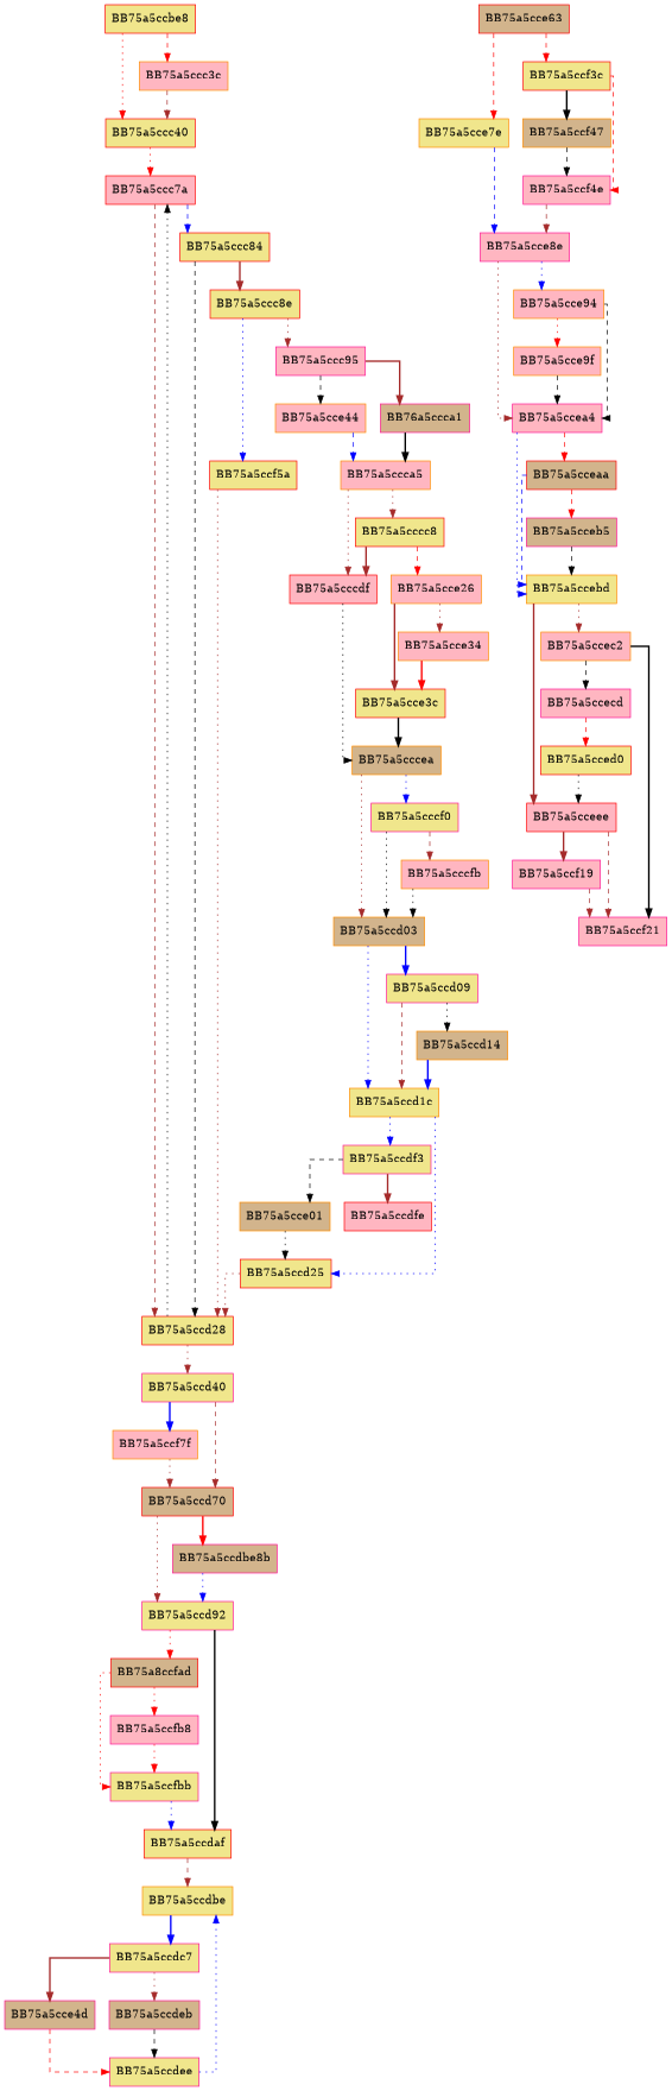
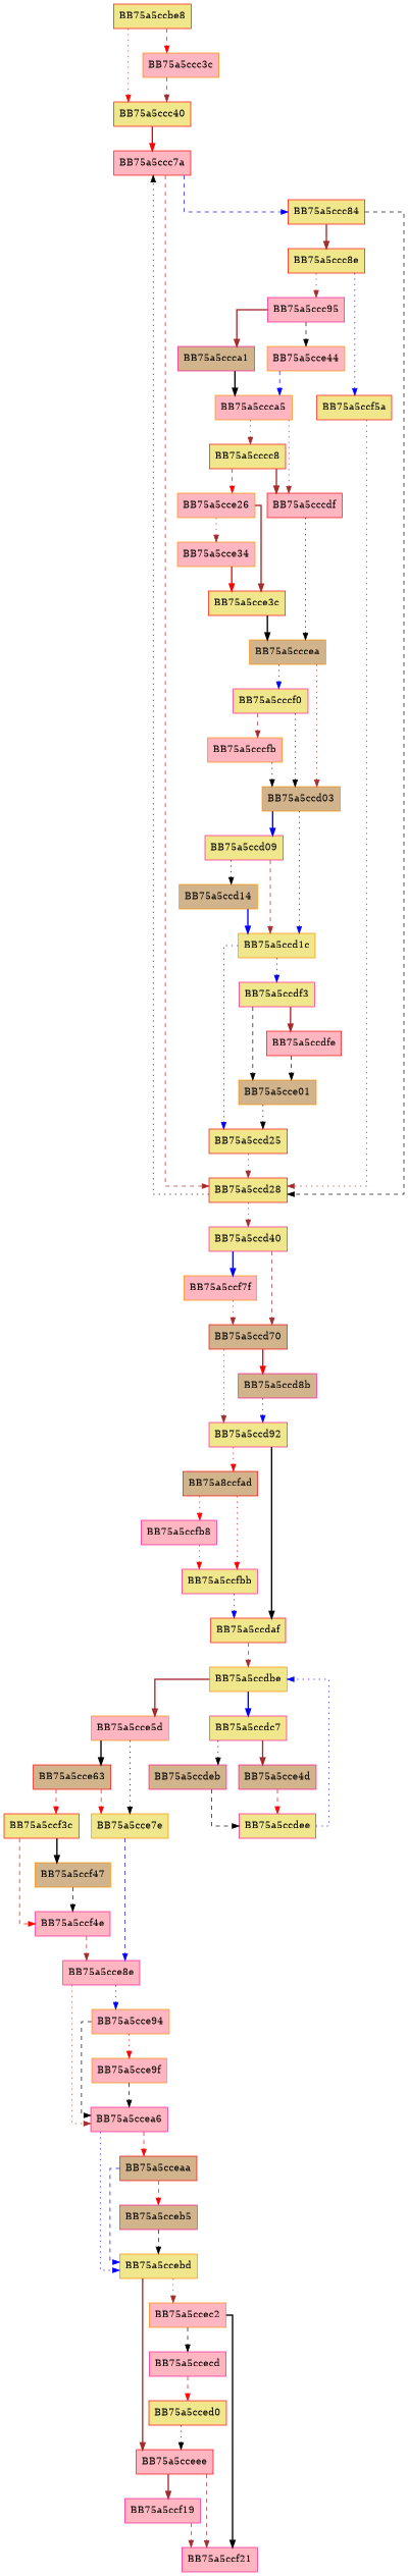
  digraph {
    splines=ortho
    node [color=deeppink fillcolor=khaki shape=box style=filled]
    edge [color=brown style=dotted]
    BB75a5ccbe8 [color=red]
    BB75a5ccc40 [color=red]
    BB75a5ccc3c [color=darkorange fillcolor=lightpink]
    BB75a5ccc7a [color=red fillcolor=lightpink]
    BB75a5ccd28 [color=red]
    BB75a5ccc84 [color=red]
    BB75a5ccd40
    BB75a5ccc8e [color=red]
    BB75a5ccf7f [color=darkorange fillcolor=lightpink]
    BB75a5ccd70 [color=red fillcolor=tan]
    BB75a5ccf5a [color=red]
    n12 [fillcolor=lightpink label=BB75a5ccc95]
    BB75a5cce44 [color=darkorange fillcolor=lightpink]
-   BB75a5ccca1 [fillcolor=tan label=BB76a5ccca1]
+   BB75a5ccca1 [fillcolor=tan]
    BB75a5ccca5 [color=darkorange fillcolor=lightpink]
    BB75a5cccdf [color=red fillcolor=lightpink]
    BB75a5cccc8 [color=red]
    BB75a5cccea [color=darkorange fillcolor=tan]
    BB75a5cce26 [color=darkorange fillcolor=lightpink]
    BB75a5ccd03 [color=darkorange fillcolor=tan]
    BB75a5cccf0
    BB75a5cce3c [color=red]
    BB75a5cce34 [color=darkorange fillcolor=lightpink]
    BB75a5ccd1c [color=darkorange]
    BB75a5ccd09
    BB75a5cccfb [color=darkorange fillcolor=lightpink]
    BB75a5ccdf3
    BB75a5ccd25 [color=red]
    BB75a5ccd14 [color=darkorange fillcolor=tan]
    BB75a5cce01 [color=darkorange fillcolor=tan]
    BB75a5ccdfe [color=red fillcolor=lightpink]
    BB75a5ccd92
-   BB75a5ccd8b [fillcolor=tan label=BB75a5ccdbe8b]
+   BB75a5ccd8b [fillcolor=tan]
    n34 [color=red fillcolor=tan label=BB75a8ccfad]
    BB75a5ccdaf [color=red]
    BB75a5ccfbb
    BB75a5ccfb8 [fillcolor=lightpink]
    BB75a5ccdbe [color=darkorange]
+   BB75a5cce5d [color=darkorange fillcolor=lightpink]
    BB75a5ccdc7
    BB75a5cce7e [color=darkorange]
    BB75a5cce63 [color=red fillcolor=tan]
    BB75a5cce4d [fillcolor=tan]
    BB75a5ccdeb [fillcolor=tan]
    BB75a5cce8e [fillcolor=lightpink]
    BB75a5ccf3c [color=red]
    BB75a5ccdee
-   BB75a5ccea4 [fillcolor=lightpink]
+   BB75a5ccea4 [fillcolor=lightpink label=BB75a5ccea6]
    BB75a5cce94 [color=darkorange fillcolor=lightpink]
    BB75a5ccf4e [fillcolor=lightpink]
    BB75a5ccf47 [color=darkorange fillcolor=tan]
    BB75a5ccebd [color=darkorange]
    BB75a5cceaa [color=red fillcolor=tan]
    BB75a5cce9f [color=darkorange fillcolor=lightpink]
    BB75a5cceee [color=red fillcolor=lightpink]
    BB75a5ccec2 [color=darkorange fillcolor=lightpink]
    BB75a5cceb5 [fillcolor=tan]
    BB75a5ccf21 [fillcolor=lightpink]
    BB75a5ccf19 [fillcolor=lightpink]
    BB75a5ccecd [fillcolor=lightpink]
    BB75a5cced0 [color=red]
    BB75a5ccbe8 -> BB75a5ccc40 [color=red]
    BB75a5ccbe8 -> BB75a5ccc3c [color=red style=dashed]
-   BB75a5ccc40 -> BB75a5ccc7a [color=red]
+   BB75a5ccc40 -> BB75a5ccc7a [color=red style=bold]
    BB75a5ccc3c -> BB75a5ccc40 [style=dashed]
    BB75a5ccc7a -> BB75a5ccd28 [style=dashed]
    BB75a5ccc7a -> BB75a5ccc84 [color=blue style=dashed]
    BB75a5ccd28 -> BB75a5ccc7a [color=black]
    BB75a5ccd28 -> BB75a5ccd40
    BB75a5ccc84 -> BB75a5ccd28 [color=black style=dashed]
    BB75a5ccc84 -> BB75a5ccc8e [style=bold]
    BB75a5ccd40 -> BB75a5ccf7f [color=blue style=bold]
    BB75a5ccd40 -> BB75a5ccd70 [style=dashed]
    BB75a5ccc8e -> BB75a5ccf5a [color=blue]
    BB75a5ccc8e -> n12
    BB75a5ccf7f -> BB75a5ccd70
    BB75a5ccd70 -> BB75a5ccd92
    BB75a5ccd70 -> BB75a5ccd8b [color=red style=bold]
    BB75a5ccf5a -> BB75a5ccd28
    n12 -> BB75a5cce44 [color=black style=dashed]
    n12 -> BB75a5ccca1 [style=bold]
    BB75a5cce44 -> BB75a5ccca5 [color=blue style=dashed]
    BB75a5ccca1 -> BB75a5ccca5 [color=black style=bold]
    BB75a5ccca5 -> BB75a5cccdf
    BB75a5ccca5 -> BB75a5cccc8
    BB75a5cccdf -> BB75a5cccea [color=black]
    BB75a5cccc8 -> BB75a5cccdf [style=bold]
    BB75a5cccc8 -> BB75a5cce26 [color=red style=dashed]
    BB75a5cccea -> BB75a5ccd03
    BB75a5cccea -> BB75a5cccf0 [color=blue]
    BB75a5cce26 -> BB75a5cce3c [style=bold]
    BB75a5cce26 -> BB75a5cce34
    BB75a5ccd03 -> BB75a5ccd1c [color=blue]
    BB75a5ccd03 -> BB75a5ccd09 [color=blue style=bold]
    BB75a5cccf0 -> BB75a5ccd03 [color=black]
    BB75a5cccf0 -> BB75a5cccfb [style=dashed]
    BB75a5cce3c -> BB75a5cccea [color=black style=bold]
    BB75a5cce34 -> BB75a5cce3c [color=red style=bold]
    BB75a5ccd1c -> BB75a5ccdf3 [color=blue]
    BB75a5ccd1c -> BB75a5ccd25 [color=blue]
    BB75a5ccd09 -> BB75a5ccd1c [style=dashed]
    BB75a5ccd09 -> BB75a5ccd14 [color=black]
    BB75a5cccfb -> BB75a5ccd03 [color=black]
    BB75a5ccdf3 -> BB75a5cce01 [color=black style=dashed]
    BB75a5ccdf3 -> BB75a5ccdfe [style=bold]
    BB75a5ccd25 -> BB75a5ccd28
    BB75a5ccd14 -> BB75a5ccd1c [color=blue style=bold]
    BB75a5cce01 -> BB75a5ccd25 [color=black]
+   BB75a5ccdfe -> BB75a5cce01 [color=black style=dashed]
    BB75a5ccd92 -> n34 [color=red]
    BB75a5ccd92 -> BB75a5ccdaf [color=black style=bold]
    BB75a5ccd8b -> BB75a5ccd92 [color=blue]
    n34 -> BB75a5ccfbb [color=red]
    n34 -> BB75a5ccfb8 [color=red]
    BB75a5ccdaf -> BB75a5ccdbe [style=dashed]
    BB75a5ccfbb -> BB75a5ccdaf [color=blue]
    BB75a5ccfb8 -> BB75a5ccfbb [color=red]
+   BB75a5ccdbe -> BB75a5cce5d [style=bold]
    BB75a5ccdbe -> BB75a5ccdc7 [color=blue style=bold]
+   BB75a5cce5d -> BB75a5cce7e [color=black]
+   BB75a5cce5d -> BB75a5cce63 [color=black style=bold]
    BB75a5ccdc7 -> BB75a5cce4d [style=bold]
-   BB75a5ccdc7 -> BB75a5ccdeb
+   BB75a5ccdc7 -> BB75a5ccdeb [color=black]
    BB75a5cce7e -> BB75a5cce8e [color=blue style=dashed]
    BB75a5cce63 -> BB75a5cce7e [color=red style=dashed]
    BB75a5cce63 -> BB75a5ccf3c [color=red style=dashed]
    BB75a5cce4d -> BB75a5ccdee [color=red style=dashed]
    BB75a5ccdeb -> BB75a5ccdee [color=black style=dashed]
    BB75a5cce8e -> BB75a5ccea4
    BB75a5cce8e -> BB75a5cce94 [color=blue]
    BB75a5ccf3c -> BB75a5ccf4e [color=red style=dashed]
    BB75a5ccf3c -> BB75a5ccf47 [color=black style=bold]
    BB75a5ccdee -> BB75a5ccdbe [color=blue]
    BB75a5ccea4 -> BB75a5ccebd [color=blue]
    BB75a5ccea4 -> BB75a5cceaa [color=red style=dashed]
    BB75a5cce94 -> BB75a5ccea4 [color=black style=dashed]
    BB75a5cce94 -> BB75a5cce9f [color=red]
    BB75a5ccf4e -> BB75a5cce8e [style=dashed]
    BB75a5ccf47 -> BB75a5ccf4e [color=black style=dashed]
    BB75a5ccebd -> BB75a5cceee [style=bold]
    BB75a5ccebd -> BB75a5ccec2
    BB75a5cceaa -> BB75a5ccebd [color=blue style=dashed]
    BB75a5cceaa -> BB75a5cceb5 [color=red style=dashed]
    BB75a5cce9f -> BB75a5ccea4 [color=black style=dashed]
    BB75a5cceee -> BB75a5ccf21 [style=dashed]
    BB75a5cceee -> BB75a5ccf19 [style=bold]
    BB75a5ccec2 -> BB75a5ccf21 [color=black style=bold]
    BB75a5ccec2 -> BB75a5ccecd [color=black style=dashed]
    BB75a5cceb5 -> BB75a5ccebd [color=black style=dashed]
    BB75a5ccf19 -> BB75a5ccf21 [style=dashed]
    BB75a5ccecd -> BB75a5cced0 [color=red style=dashed]
    BB75a5cced0 -> BB75a5cceee [color=black]
  }
